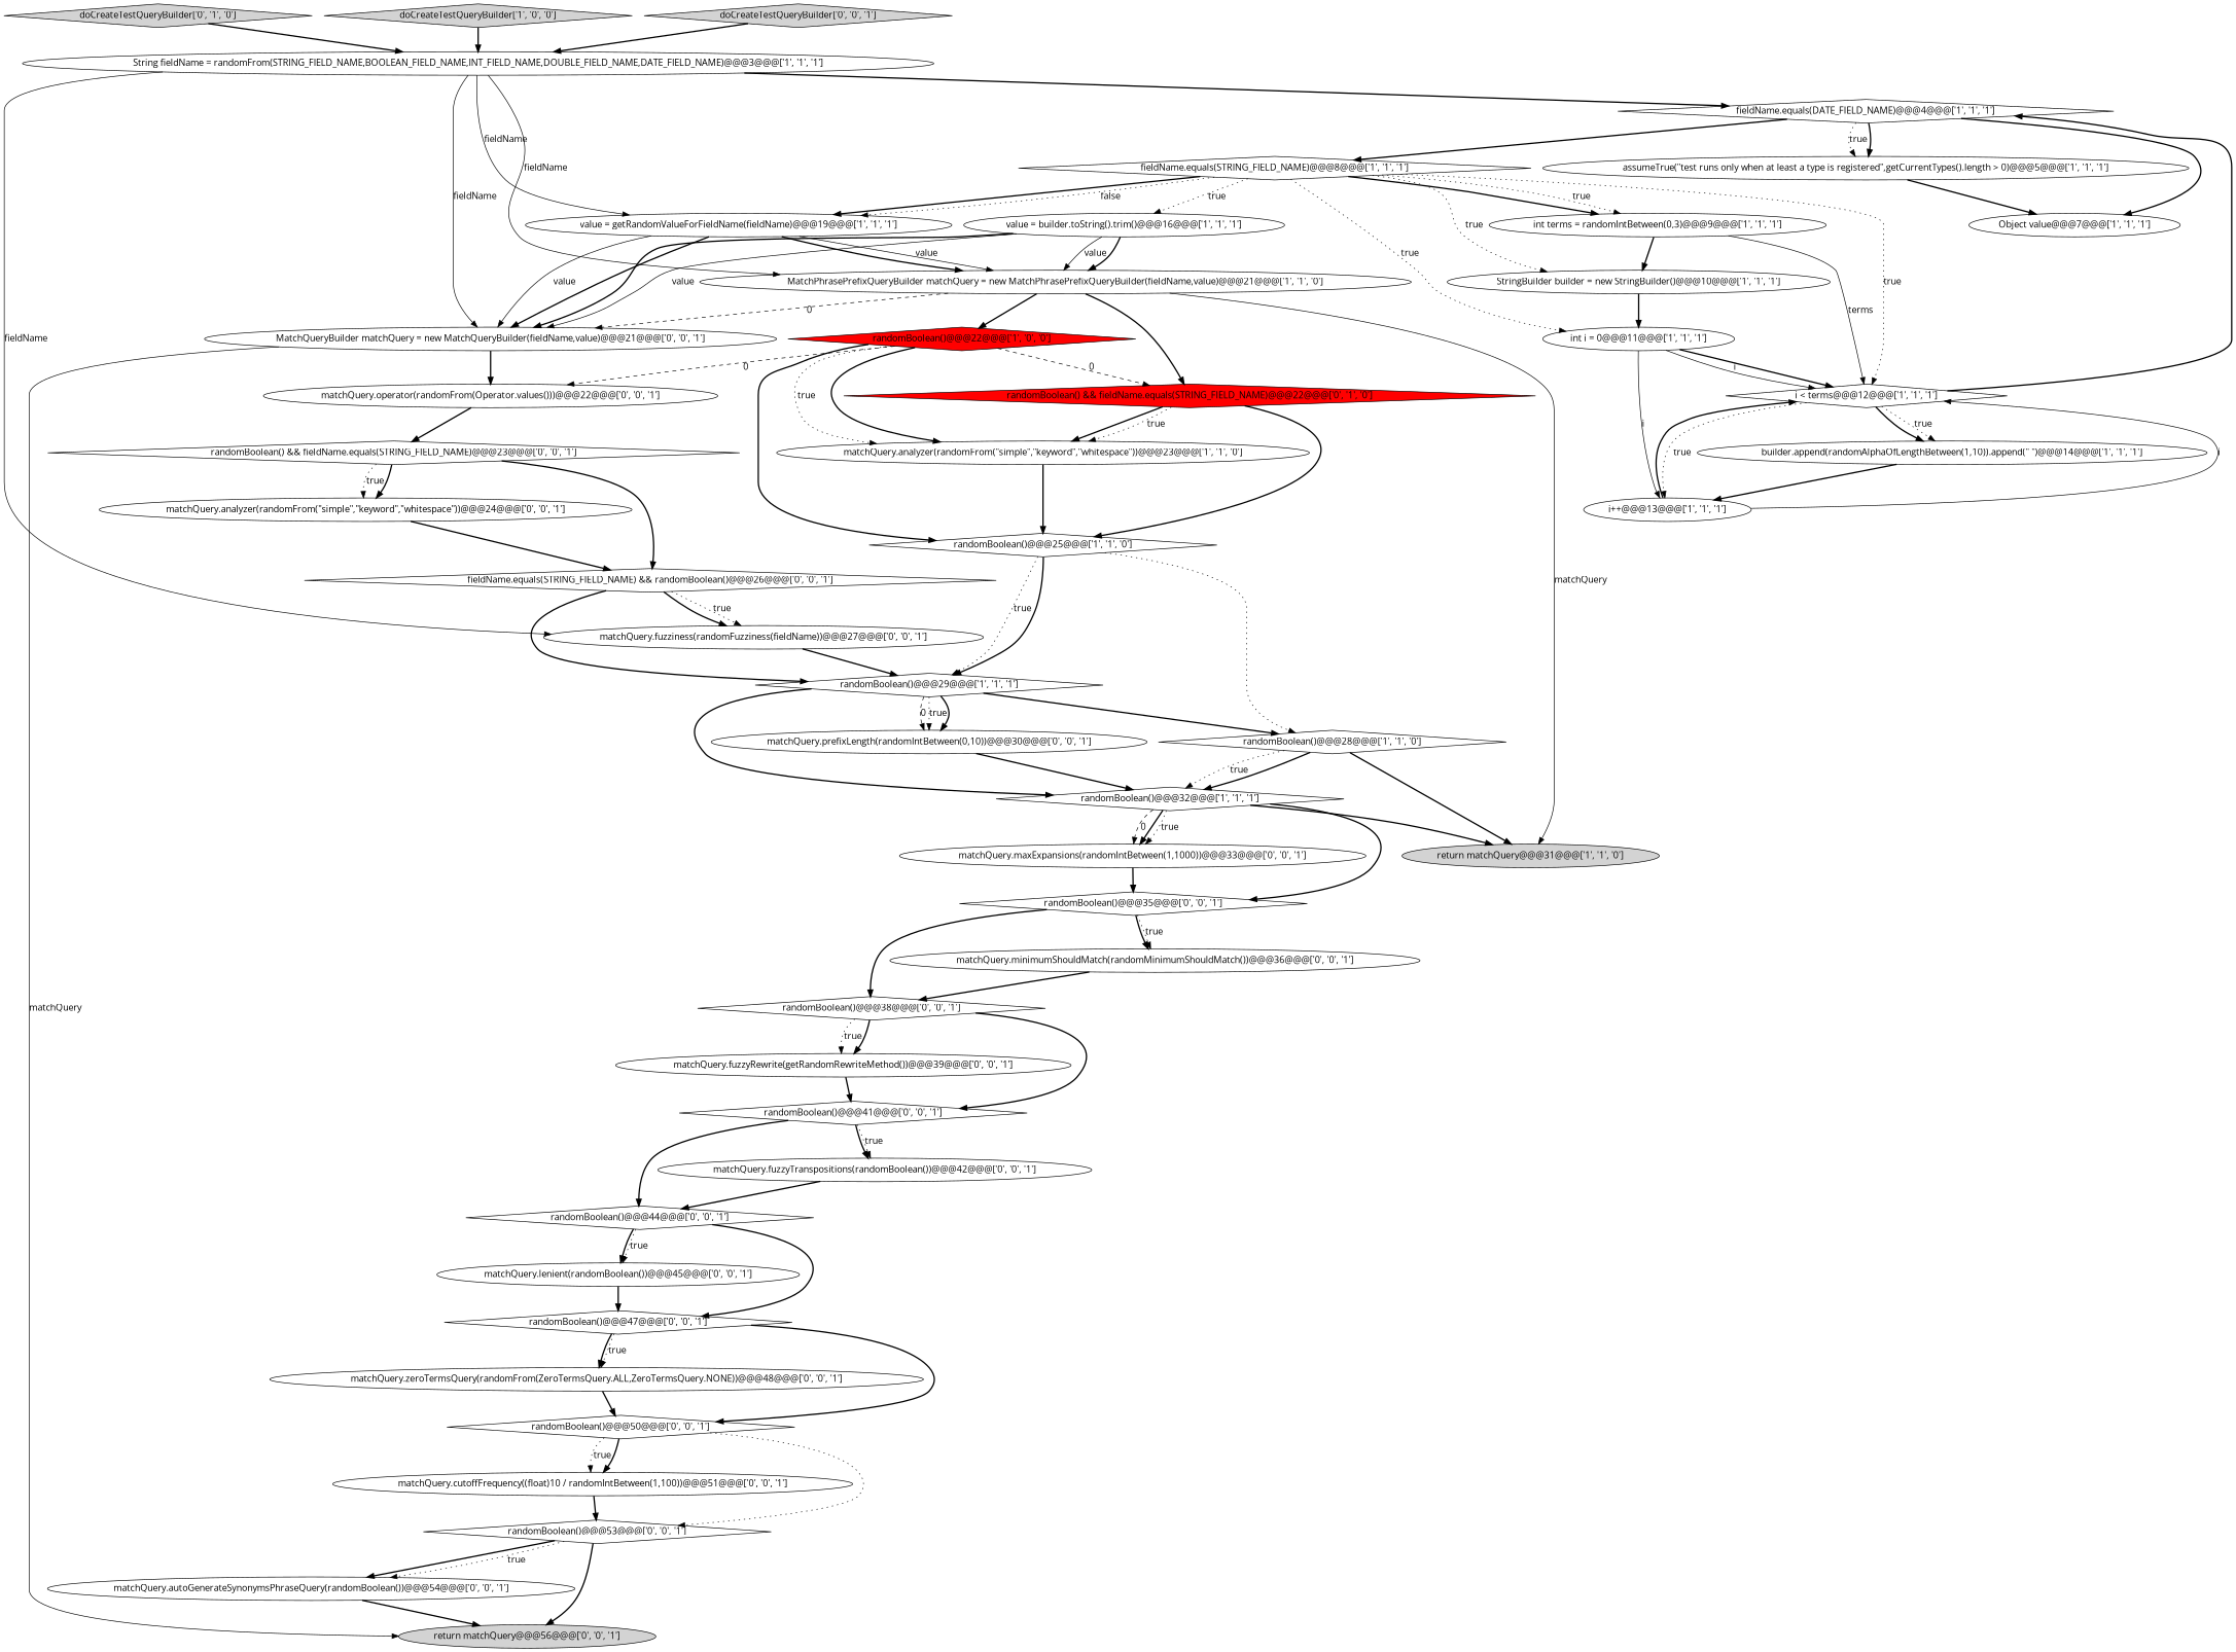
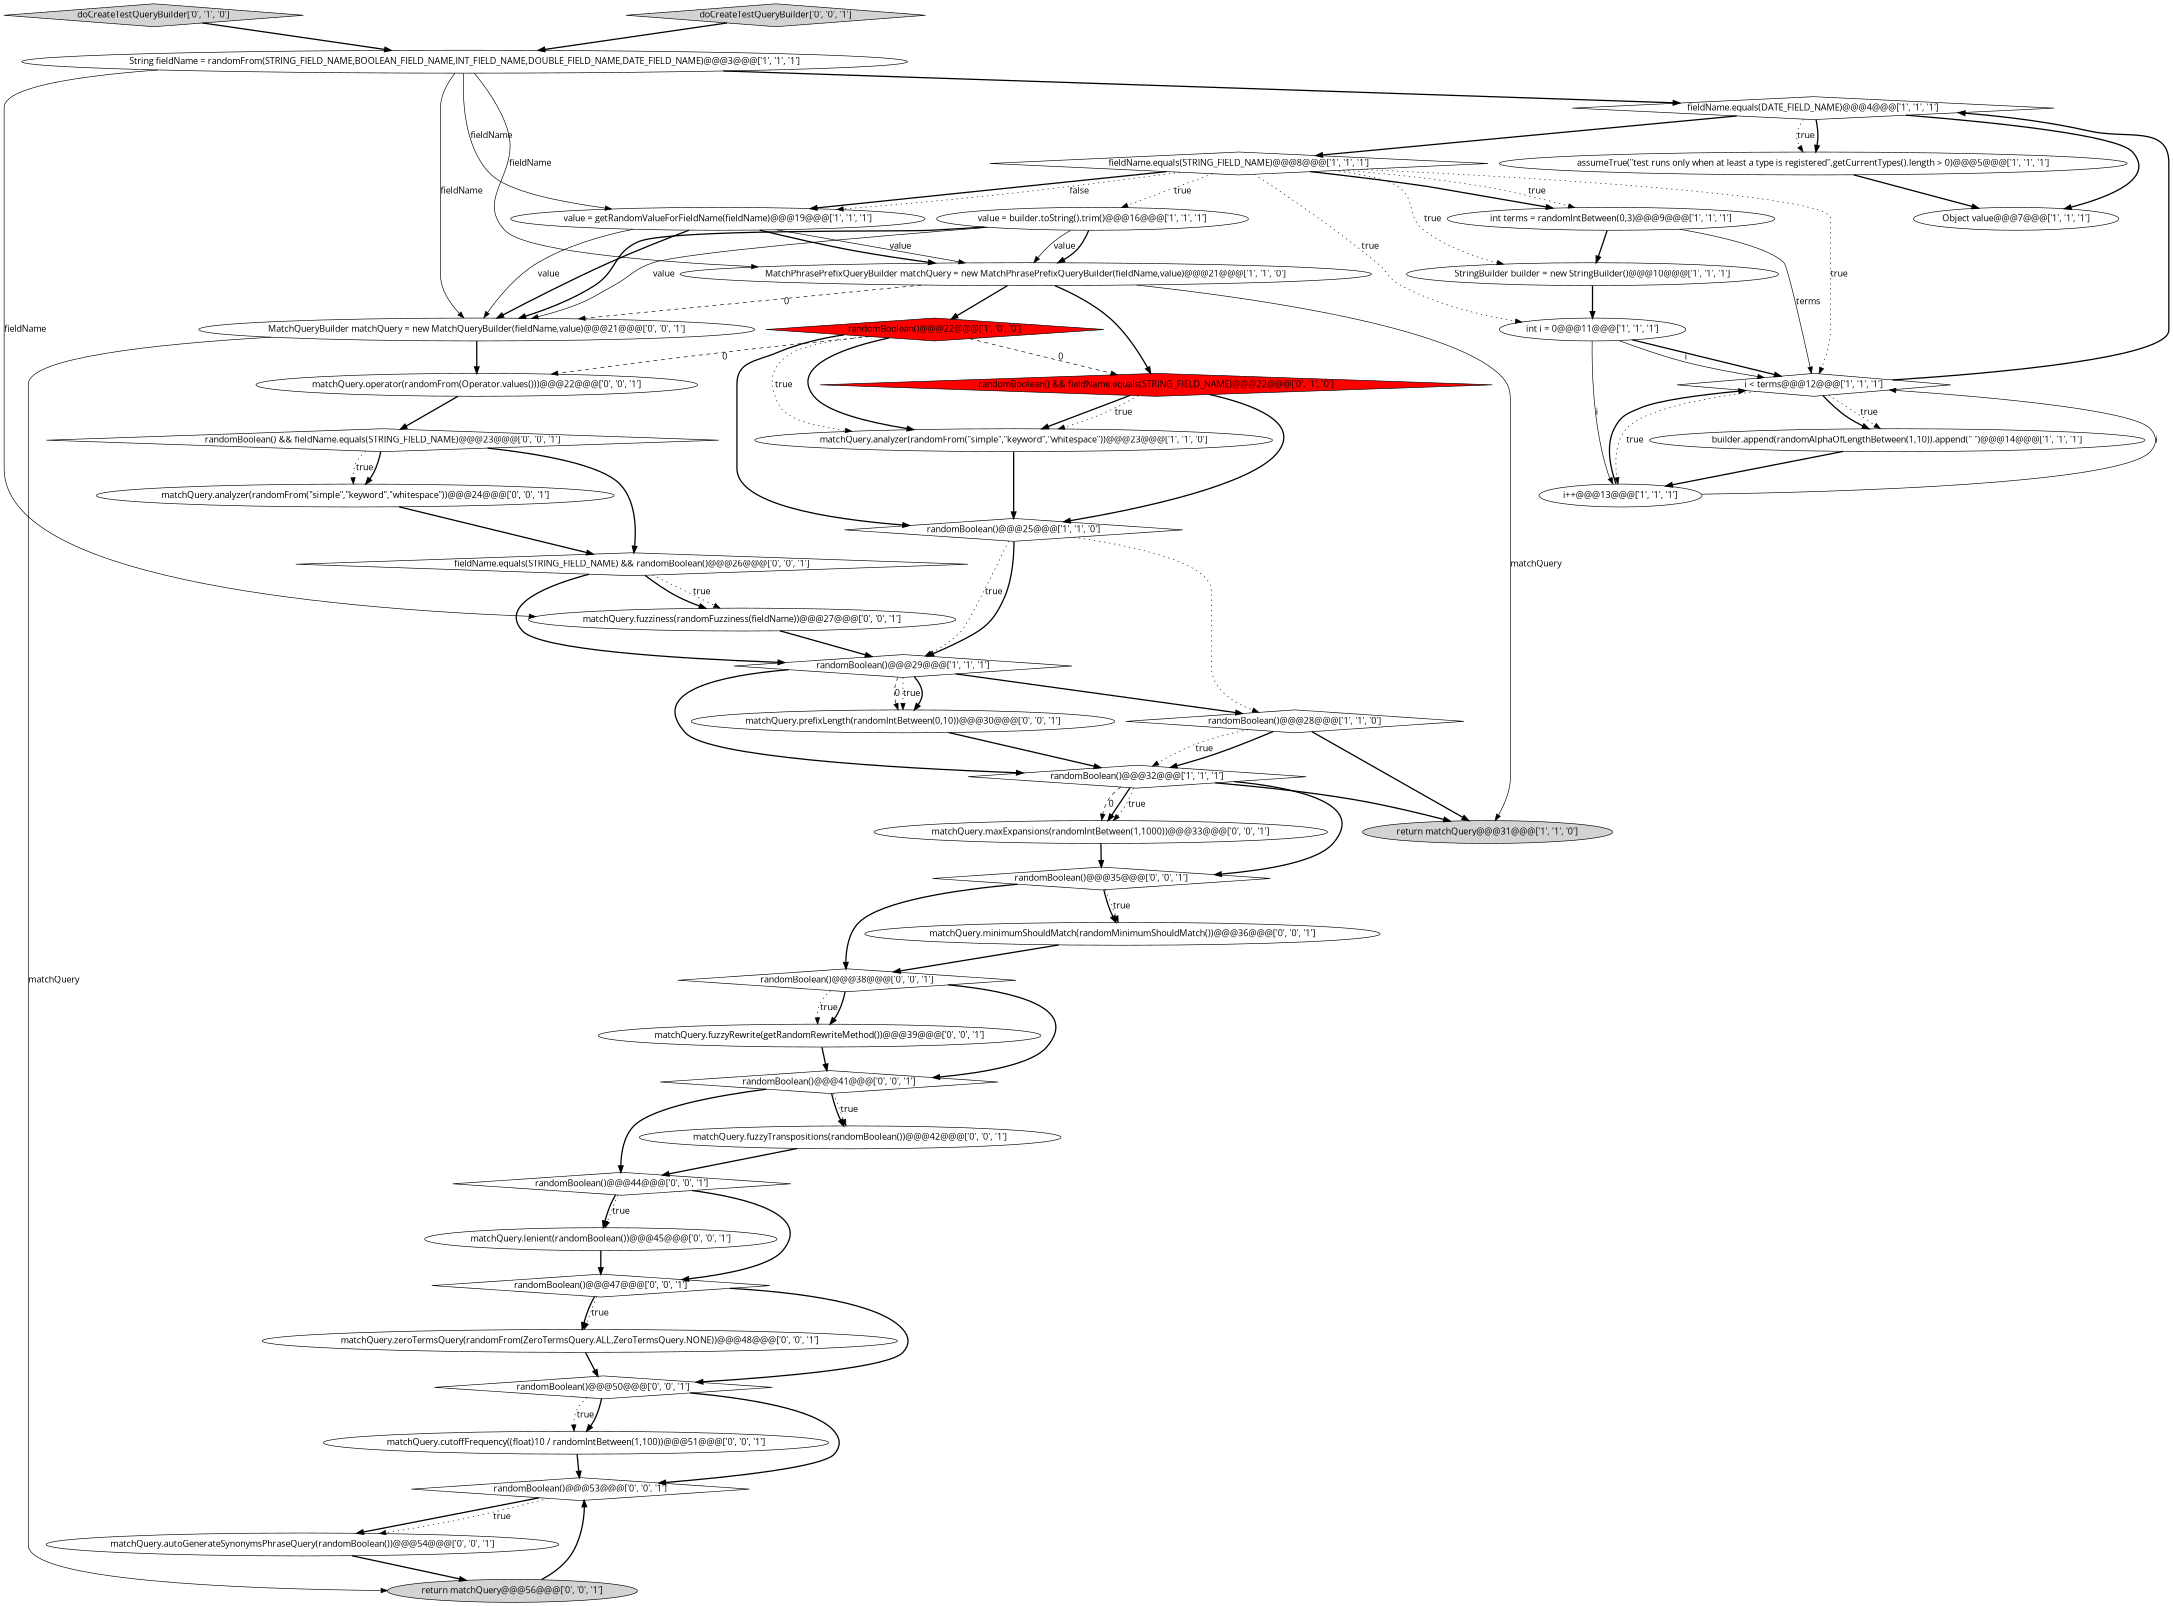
  digraph {
    fontname="Open Sans"
    node [fillcolor=white fontname="Open Sans" shape=ellipse style=filled]
    edge [fontname="Open Sans" style=bold]
    n1 [label="matchQuery.cutoffFrequency((float)10 / randomIntBetween(1,100))@@@51@@@['0', '0', '1']"]
    n2 [label="randomBoolean()@@@53@@@['0', '0', '1']" shape=diamond]
    n3 [fillcolor=lightgray label="return matchQuery@@@56@@@['0', '0', '1']"]
    n4 [label="matchQuery.autoGenerateSynonymsPhraseQuery(randomBoolean())@@@54@@@['0', '0', '1']"]
    n5 [fillcolor=red label="randomBoolean() && fieldName.equals(STRING_FIELD_NAME)@@@22@@@['0', '1', '0']" shape=diamond]
    n6 [label="matchQuery.analyzer(randomFrom(\"simple\",\"keyword\",\"whitespace\"))@@@23@@@['1', '1', '0']"]
    n7 [label="randomBoolean()@@@25@@@['1', '1', '0']" shape=diamond]
    n8 [label="randomBoolean()@@@29@@@['1', '1', '1']" shape=diamond]
    n9 [label="randomBoolean()@@@28@@@['1', '1', '0']" shape=diamond]
    n10 [label="int terms = randomIntBetween(0,3)@@@9@@@['1', '1', '1']"]
    n11 [label="i < terms@@@12@@@['1', '1', '1']" shape=diamond]
    n12 [label="StringBuilder builder = new StringBuilder()@@@10@@@['1', '1', '1']"]
    n13 [label="i++@@@13@@@['1', '1', '1']"]
    n14 [label="builder.append(randomAlphaOfLengthBetween(1,10)).append(\" \")@@@14@@@['1', '1', '1']"]
    n15 [label="fieldName.equals(DATE_FIELD_NAME)@@@4@@@['1', '1', '1']" shape=diamond]
    n16 [label="int i = 0@@@11@@@['1', '1', '1']"]
    n17 [label="matchQuery.maxExpansions(randomIntBetween(1,1000))@@@33@@@['0', '0', '1']"]
    n18 [label="randomBoolean()@@@35@@@['0', '0', '1']" shape=diamond]
    n19 [label="randomBoolean()@@@38@@@['0', '0', '1']" shape=diamond]
    n20 [label="matchQuery.minimumShouldMatch(randomMinimumShouldMatch())@@@36@@@['0', '0', '1']"]
    n21 [fillcolor=lightgray label="doCreateTestQueryBuilder['0', '1', '0']" shape=diamond]
    n22 [label="String fieldName = randomFrom(STRING_FIELD_NAME,BOOLEAN_FIELD_NAME,INT_FIELD_NAME,DOUBLE_FIELD_NAME,DATE_FIELD_NAME)@@@3@@@['1', '1', '1']"]
    n23 [label="matchQuery.fuzziness(randomFuzziness(fieldName))@@@27@@@['0', '0', '1']"]
    n24 [label="value = getRandomValueForFieldName(fieldName)@@@19@@@['1', '1', '1']"]
    n25 [label="MatchQueryBuilder matchQuery = new MatchQueryBuilder(fieldName,value)@@@21@@@['0', '0', '1']"]
    n26 [label="MatchPhrasePrefixQueryBuilder matchQuery = new MatchPhrasePrefixQueryBuilder(fieldName,value)@@@21@@@['1', '1', '0']"]
    n27 [label="fieldName.equals(STRING_FIELD_NAME) && randomBoolean()@@@26@@@['0', '0', '1']" shape=diamond]
    n28 [label="matchQuery.prefixLength(randomIntBetween(0,10))@@@30@@@['0', '0', '1']"]
    n29 [label="randomBoolean()@@@32@@@['1', '1', '1']" shape=diamond]
    n30 [label="matchQuery.lenient(randomBoolean())@@@45@@@['0', '0', '1']"]
    n31 [label="randomBoolean()@@@47@@@['0', '0', '1']" shape=diamond]
    n32 [label="matchQuery.zeroTermsQuery(randomFrom(ZeroTermsQuery.ALL,ZeroTermsQuery.NONE))@@@48@@@['0', '0', '1']"]
    n33 [label="randomBoolean()@@@50@@@['0', '0', '1']" shape=diamond]
    n34 [fillcolor=lightgray label="return matchQuery@@@31@@@['1', '1', '0']"]
-   n35 [fillcolor=lightgray label="doCreateTestQueryBuilder['1', '0', '0']" shape=diamond]
    n36 [label="matchQuery.fuzzyRewrite(getRandomRewriteMethod())@@@39@@@['0', '0', '1']"]
    n37 [label="randomBoolean()@@@41@@@['0', '0', '1']" shape=diamond]
    n38 [label="randomBoolean()@@@44@@@['0', '0', '1']" shape=diamond]
    n39 [label="matchQuery.fuzzyTranspositions(randomBoolean())@@@42@@@['0', '0', '1']"]
    n40 [label="value = builder.toString().trim()@@@16@@@['1', '1', '1']"]
    n41 [label="matchQuery.operator(randomFrom(Operator.values()))@@@22@@@['0', '0', '1']"]
    n42 [fillcolor=red label="randomBoolean()@@@22@@@['1', '0', '0']" shape=diamond]
    n43 [label="Object value@@@7@@@['1', '1', '1']"]
    n44 [label="assumeTrue(\"test runs only when at least a type is registered\",getCurrentTypes().length > 0)@@@5@@@['1', '1', '1']"]
    n45 [label="fieldName.equals(STRING_FIELD_NAME)@@@8@@@['1', '1', '1']" shape=diamond]
    n46 [label="randomBoolean() && fieldName.equals(STRING_FIELD_NAME)@@@23@@@['0', '0', '1']" shape=diamond]
    n47 [label="matchQuery.analyzer(randomFrom(\"simple\",\"keyword\",\"whitespace\"))@@@24@@@['0', '0', '1']"]
    n48 [fillcolor=lightgray label="doCreateTestQueryBuilder['0', '0', '1']" shape=diamond]
    n1 -> n2
-   n2 -> n3
+   n3 -> n2
    n2 -> n4
    n2 -> n4 [label=true style=dotted]
    n4 -> n3
    n5 -> n6
    n5 -> n6 [label=true style=dotted]
    n5 -> n7
    n6 -> n7
    n7 -> n8 [label=true style=dotted]
    n7 -> n8
    n7 -> n9 [style=dotted]
    n8 -> n9
    n8 -> n28 [label=true style=dotted]
    n8 -> n28
    n8 -> n28 [label=0 style=dashed]
    n8 -> n29
    n9 -> n29
    n9 -> n29 [label=true style=dotted]
    n9 -> n34
    n10 -> n11 [label=terms style=solid]
    n10 -> n12
    n11 -> n13 [label=true style=dotted]
    n11 -> n14 [label=true style=dotted]
    n11 -> n14
    n11 -> n15
    n12 -> n16
    n13 -> n11 [label=i style=solid]
    n13 -> n11
    n14 -> n13
    n15 -> n43
    n15 -> n44
    n15 -> n44 [label=true style=dotted]
    n15 -> n45
    n16 -> n11
    n16 -> n11 [label=i style=solid]
    n16 -> n13 [label=i style=solid]
    n17 -> n18
    n18 -> n19
    n18 -> n20
    n18 -> n20 [label=true style=dotted]
    n19 -> n36 [label=true style=dotted]
    n19 -> n36
    n19 -> n37
    n20 -> n19
    n21 -> n22
    n22 -> n15
    n22 -> n23 [label=fieldName style=solid]
    n22 -> n24 [label=fieldName style=solid]
    n22 -> n25 [label=fieldName style=solid]
    n22 -> n26 [label=fieldName style=solid]
    n23 -> n8
    n24 -> n25
    n24 -> n25 [label=value style=solid]
    n24 -> n26
    n24 -> n26 [label=value style=solid]
    n25 -> n3 [label=matchQuery style=solid]
    n25 -> n41
    n26 -> n5
    n26 -> n25 [label=0 style=dashed]
    n26 -> n34 [label=matchQuery style=solid]
    n26 -> n42
    n27 -> n8
    n27 -> n23 [label=true style=dotted]
    n27 -> n23
    n28 -> n29
    n29 -> n17
    n29 -> n17 [label=true style=dotted]
    n29 -> n17 [label=0 style=dashed]
    n29 -> n18
    n29 -> n34
    n30 -> n31
    n31 -> n32
    n31 -> n32 [label=true style=dotted]
    n31 -> n33
    n32 -> n33
    n33 -> n1 [label=true style=dotted]
    n33 -> n1
-   n33 -> n2 [style=dotted]
-   n35 -> n22
+   n33 -> n2
    n36 -> n37
    n37 -> n38
    n37 -> n39
    n37 -> n39 [label=true style=dotted]
    n38 -> n30
    n38 -> n30 [label=true style=dotted]
    n38 -> n31
    n39 -> n38
    n40 -> n25
    n40 -> n25 [label=value style=solid]
    n40 -> n26 [label=value style=solid]
    n40 -> n26
    n41 -> n46
    n42 -> n5 [label=0 style=dashed]
    n42 -> n6 [label=true style=dotted]
    n42 -> n6
    n42 -> n7
    n42 -> n41 [label=0 style=dashed]
    n44 -> n43
    n45 -> n10 [label=true style=dotted]
    n45 -> n10
    n45 -> n11 [label=true style=dotted]
    n45 -> n12 [label=true style=dotted]
    n45 -> n16 [label=true style=dotted]
    n45 -> n24
    n45 -> n24 [label=false style=dotted]
    n45 -> n40 [label=true style=dotted]
    n46 -> n27
    n46 -> n47 [label=true style=dotted]
    n46 -> n47
    n47 -> n27
    n48 -> n22
  }
